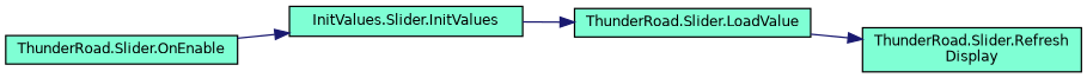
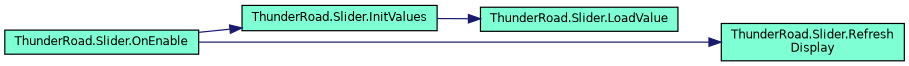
  digraph {
    rankdir=LR
    node [color=black fillcolor=aquamarine fontname=Helvetica fontsize=10 shape=record style=filled]
    edge [color=midnightblue fontname=Helvetica fontsize=10 labelfontname=Helvetica labelfontsize=10 style=solid]
    n1 [fontcolor=black height=0.2 label="ThunderRoad.Slider.OnEnable" width=0.4]
-   n2 [height=0.2 label="InitValues.Slider.InitValues" width=0.4]
+   n2 [height=0.2 label="ThunderRoad.Slider.InitValues" width=0.4]
    n3 [height=0.2 label="ThunderRoad.Slider.Refresh\lDisplay" width=0.4]
    n4 [height=0.2 label="ThunderRoad.Slider.LoadValue" width=0.4]
    n1 -> n2
-   n4 -> n3
+   n1 -> n3
    n2 -> n4
  }
